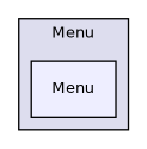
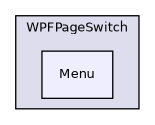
  digraph {
    compound=true
    n1 [fillcolor="#eeeeff" fontname=Helvetica fontsize=10 label=Menu pencolor=black shape=box style=filled]
    subgraph cluster_1 {
      bgcolor="#ddddee"
      fontname=Helvetica
      fontsize=10
-     label=Menu
+     label=WPFPageSwitch
      pencolor=black
      n1
    }
  }
